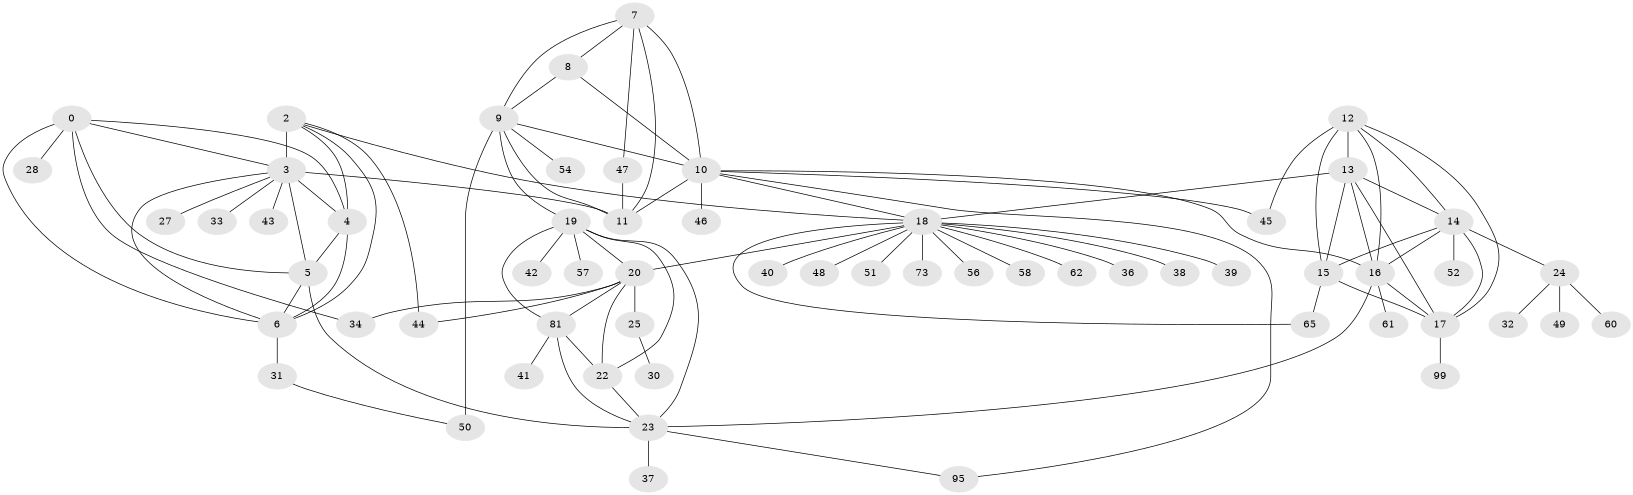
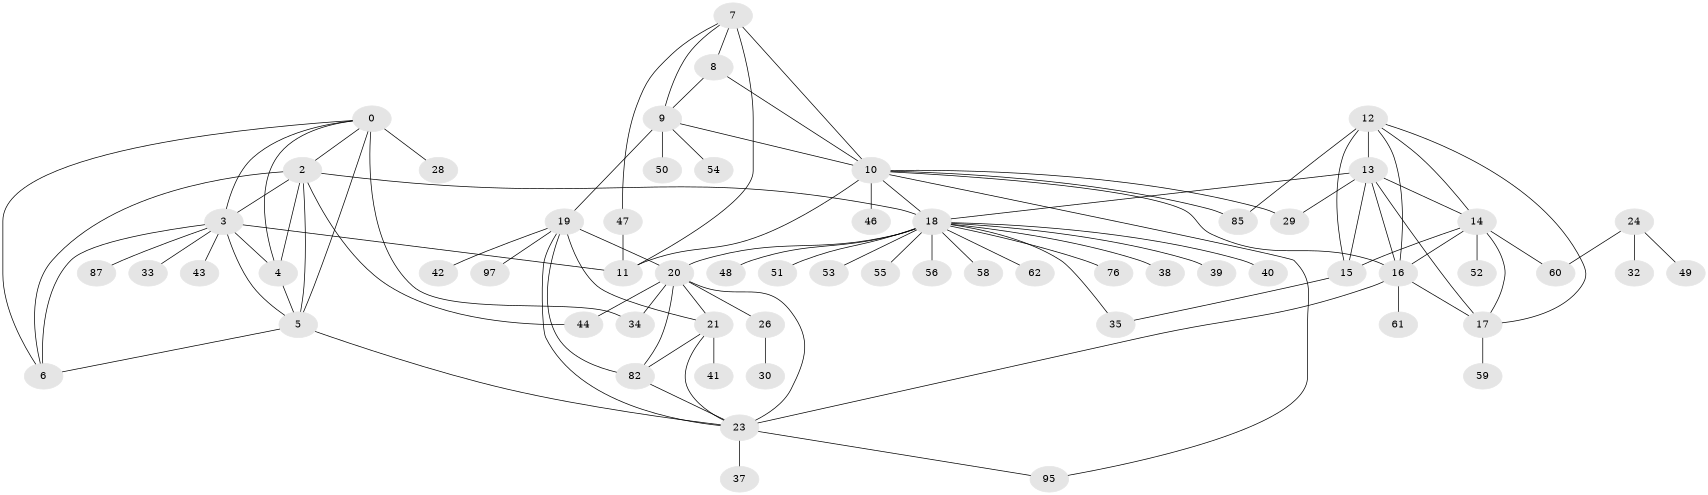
  graph {
    node [color=gray90 style=filled]
    edge [weight=1.0]
    n1 [label=0]
    2
    3
    4
    5
    6
    28
    34
    18
    44
    11
-   27
+   27 [label=87]
    33
    43
    23
-   31
    20
-   35 [label=65]
-   36
+   35
+   36 [label=76]
    38
    39
    40
    48
    51
-   53 [label=73]
+   53
+   55
    56
    58
    62
    n30 [label=95]
    37
    14
    16
    15
    17
    24
    52
    50
    7
    8
    9
    10
    47
    19
    54
-   45
+   29
+   45 [label=85]
    46
-   21 [label=81]
-   22
+   21
+   22 [label=82]
    42
-   57
+   57 [label=97]
    61
    12
    13
-   59 [label=99]
+   59
    32
    49
    60
-   26 [label=25]
+   26
    41
    30
+   n1 -- 2
    n1 -- 3
    n1 -- 4
    n1 -- 5
    n1 -- 6
    n1 -- 28
    n1 -- 34 [weight=3.0]
    2 -- 3 [weight=6.0]
    2 -- 4
+   2 -- 5
    2 -- 6
    2 -- 18
    2 -- 44
    3 -- 4
    3 -- 5
    3 -- 6
    3 -- 11
    3 -- 27
    3 -- 33
    3 -- 43
    4 -- 5
-   4 -- 6
    5 -- 6
    5 -- 23
-   6 -- 31 [weight=2.0]
    18 -- 20
    18 -- 35
    18 -- 36
    18 -- 38
    18 -- 39
    18 -- 40
    18 -- 48
    18 -- 51
    18 -- 53
+   18 -- 55 [weight=2.0]
    18 -- 56
    18 -- 58
    18 -- 62
    23 -- n30
    23 -- 37
-   31 -- 50
    20 -- 34
    20 -- 44
+   20 -- 23 [weight=2.0]
    20 -- 21 [weight=2.0]
    20 -- 22 [weight=2.0]
    20 -- 26
    14 -- 16
    14 -- 15 [weight=3.0]
    14 -- 17
-   14 -- 24
+   14 -- 60
    14 -- 52
    16 -- 23
    16 -- 17
    16 -- 61
    15 -- 35
-   15 -- 17
    17 -- 59 [weight=2.0]
    24 -- 32
    24 -- 49
    24 -- 60
    7 -- 11 [weight=2.0]
    7 -- 8
    7 -- 9
    7 -- 10
    7 -- 47
    8 -- 9
    8 -- 10
-   9 -- 11 [weight=2.0]
    9 -- 50 [weight=6.0]
    9 -- 10
    9 -- 19
    9 -- 54
    10 -- 18
    10 -- 11 [weight=2.0]
    10 -- n30
    10 -- 16
+   10 -- 29
    10 -- 45
    10 -- 46
    47 -- 11 [weight=4.0]
    19 -- 23
    19 -- 20 [weight=2.0]
    19 -- 21
    19 -- 22
    19 -- 42
    19 -- 57
    21 -- 23
    21 -- 22
    21 -- 41 [weight=2.0]
    22 -- 23
    12 -- 14
    12 -- 16
    12 -- 15
    12 -- 17
    12 -- 45 [weight=2.0]
    12 -- 13
    13 -- 18
    13 -- 14
    13 -- 16
    13 -- 15
    13 -- 17
+   13 -- 29 [weight=2.0]
    26 -- 30
  }
